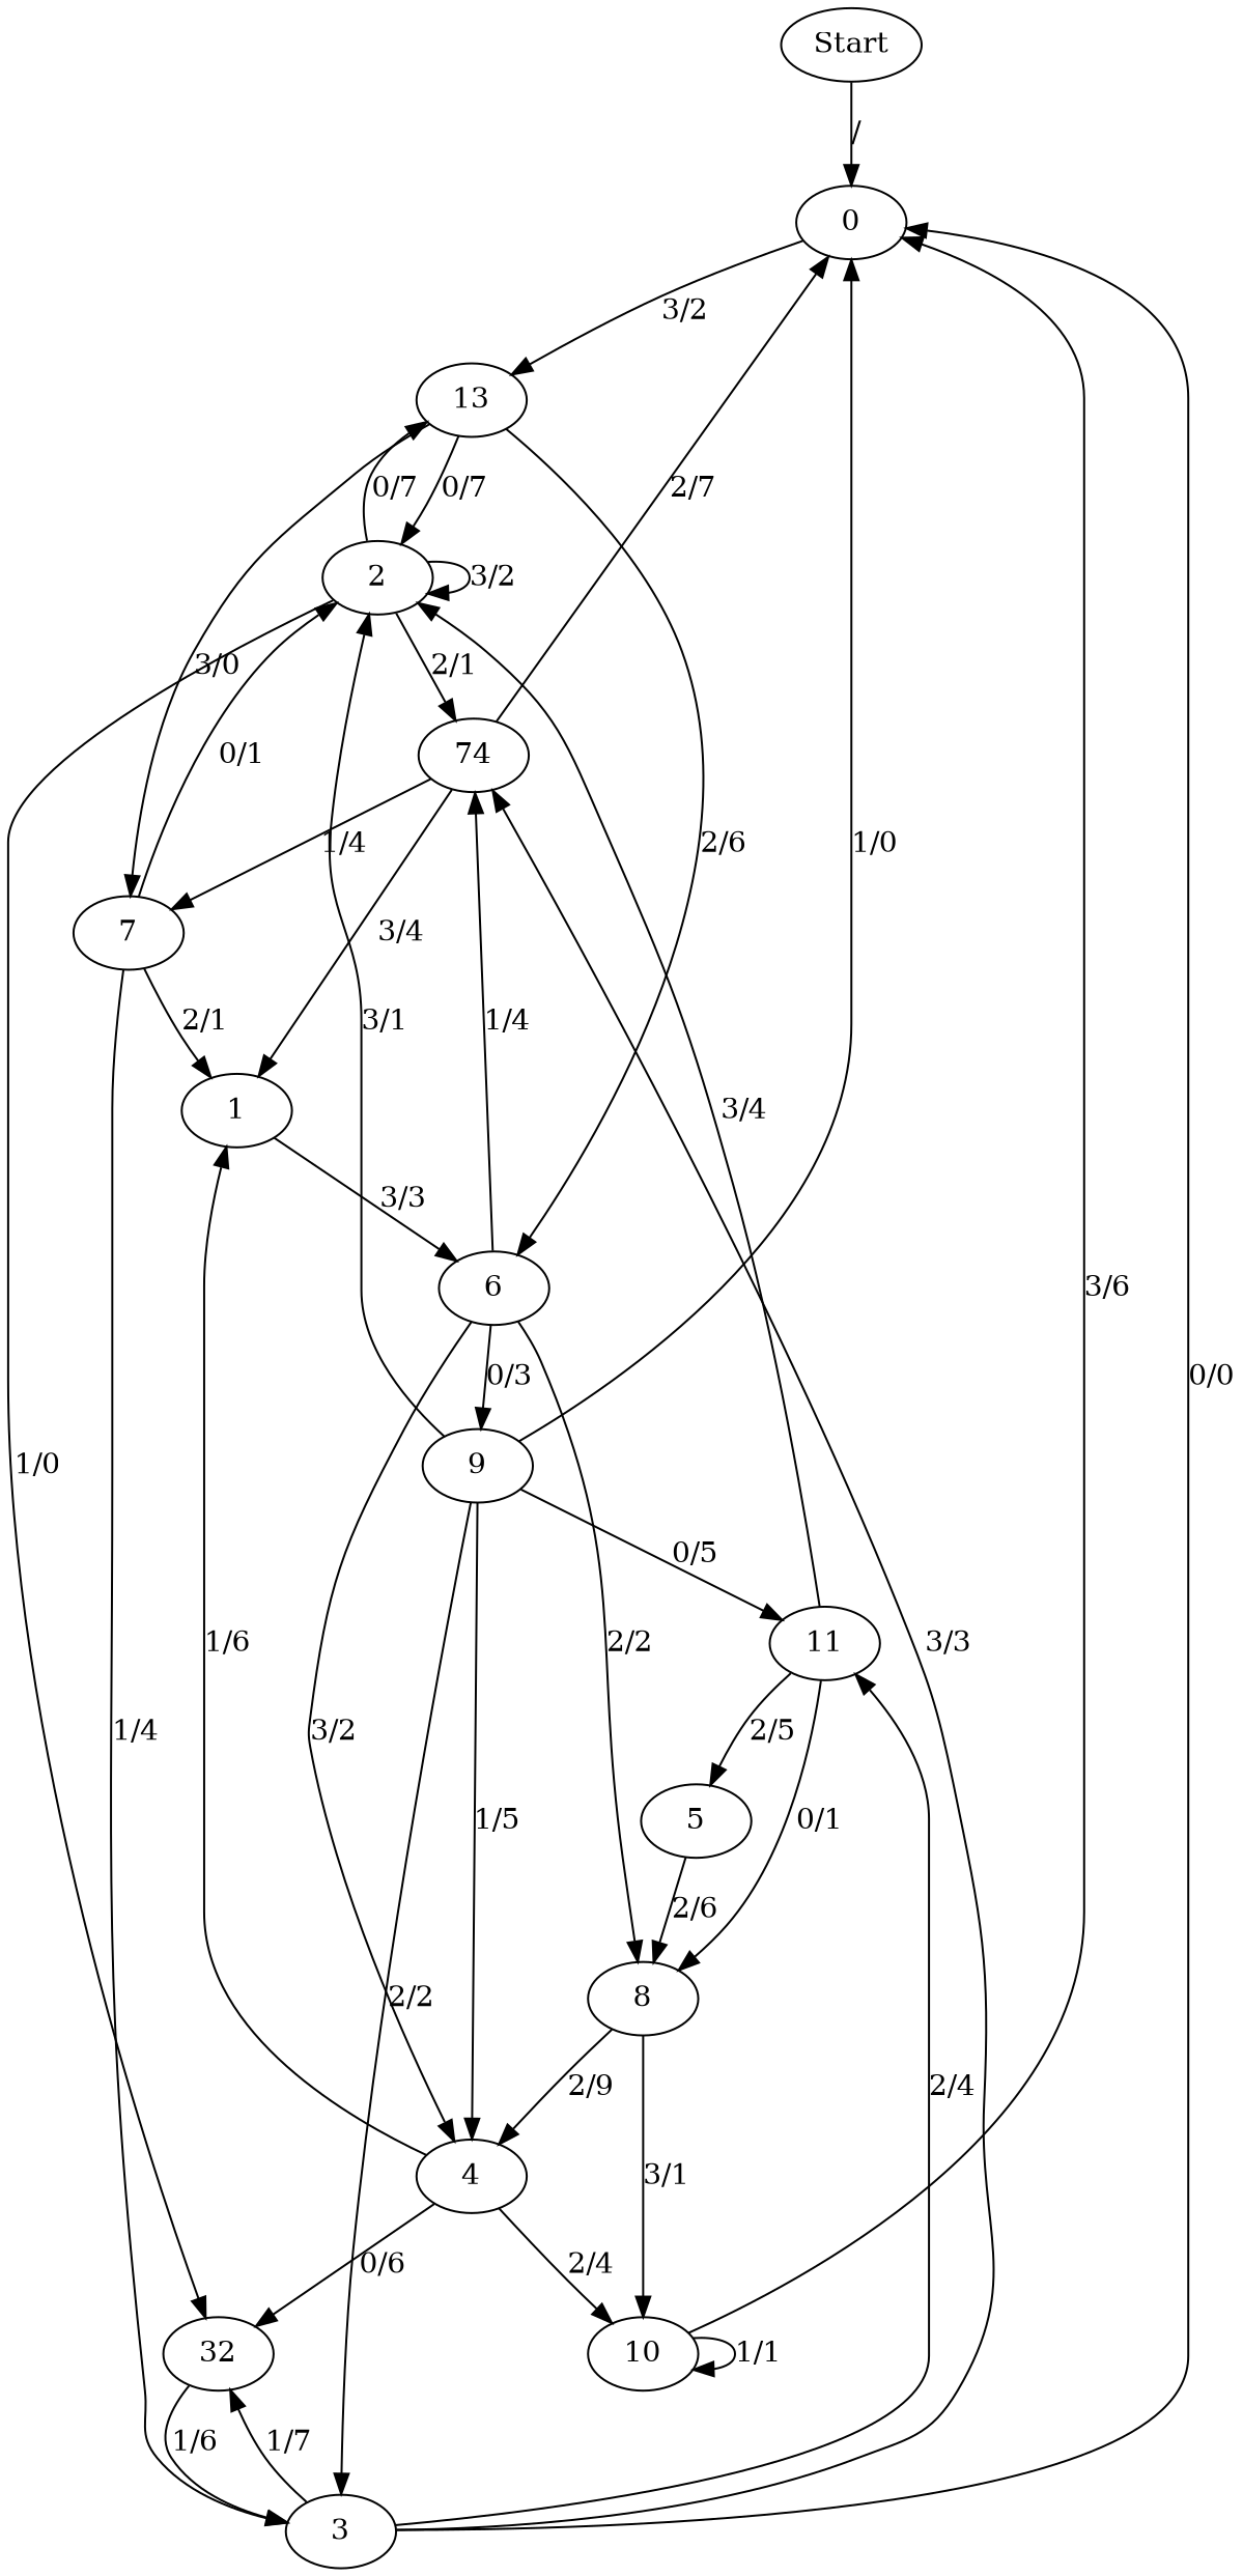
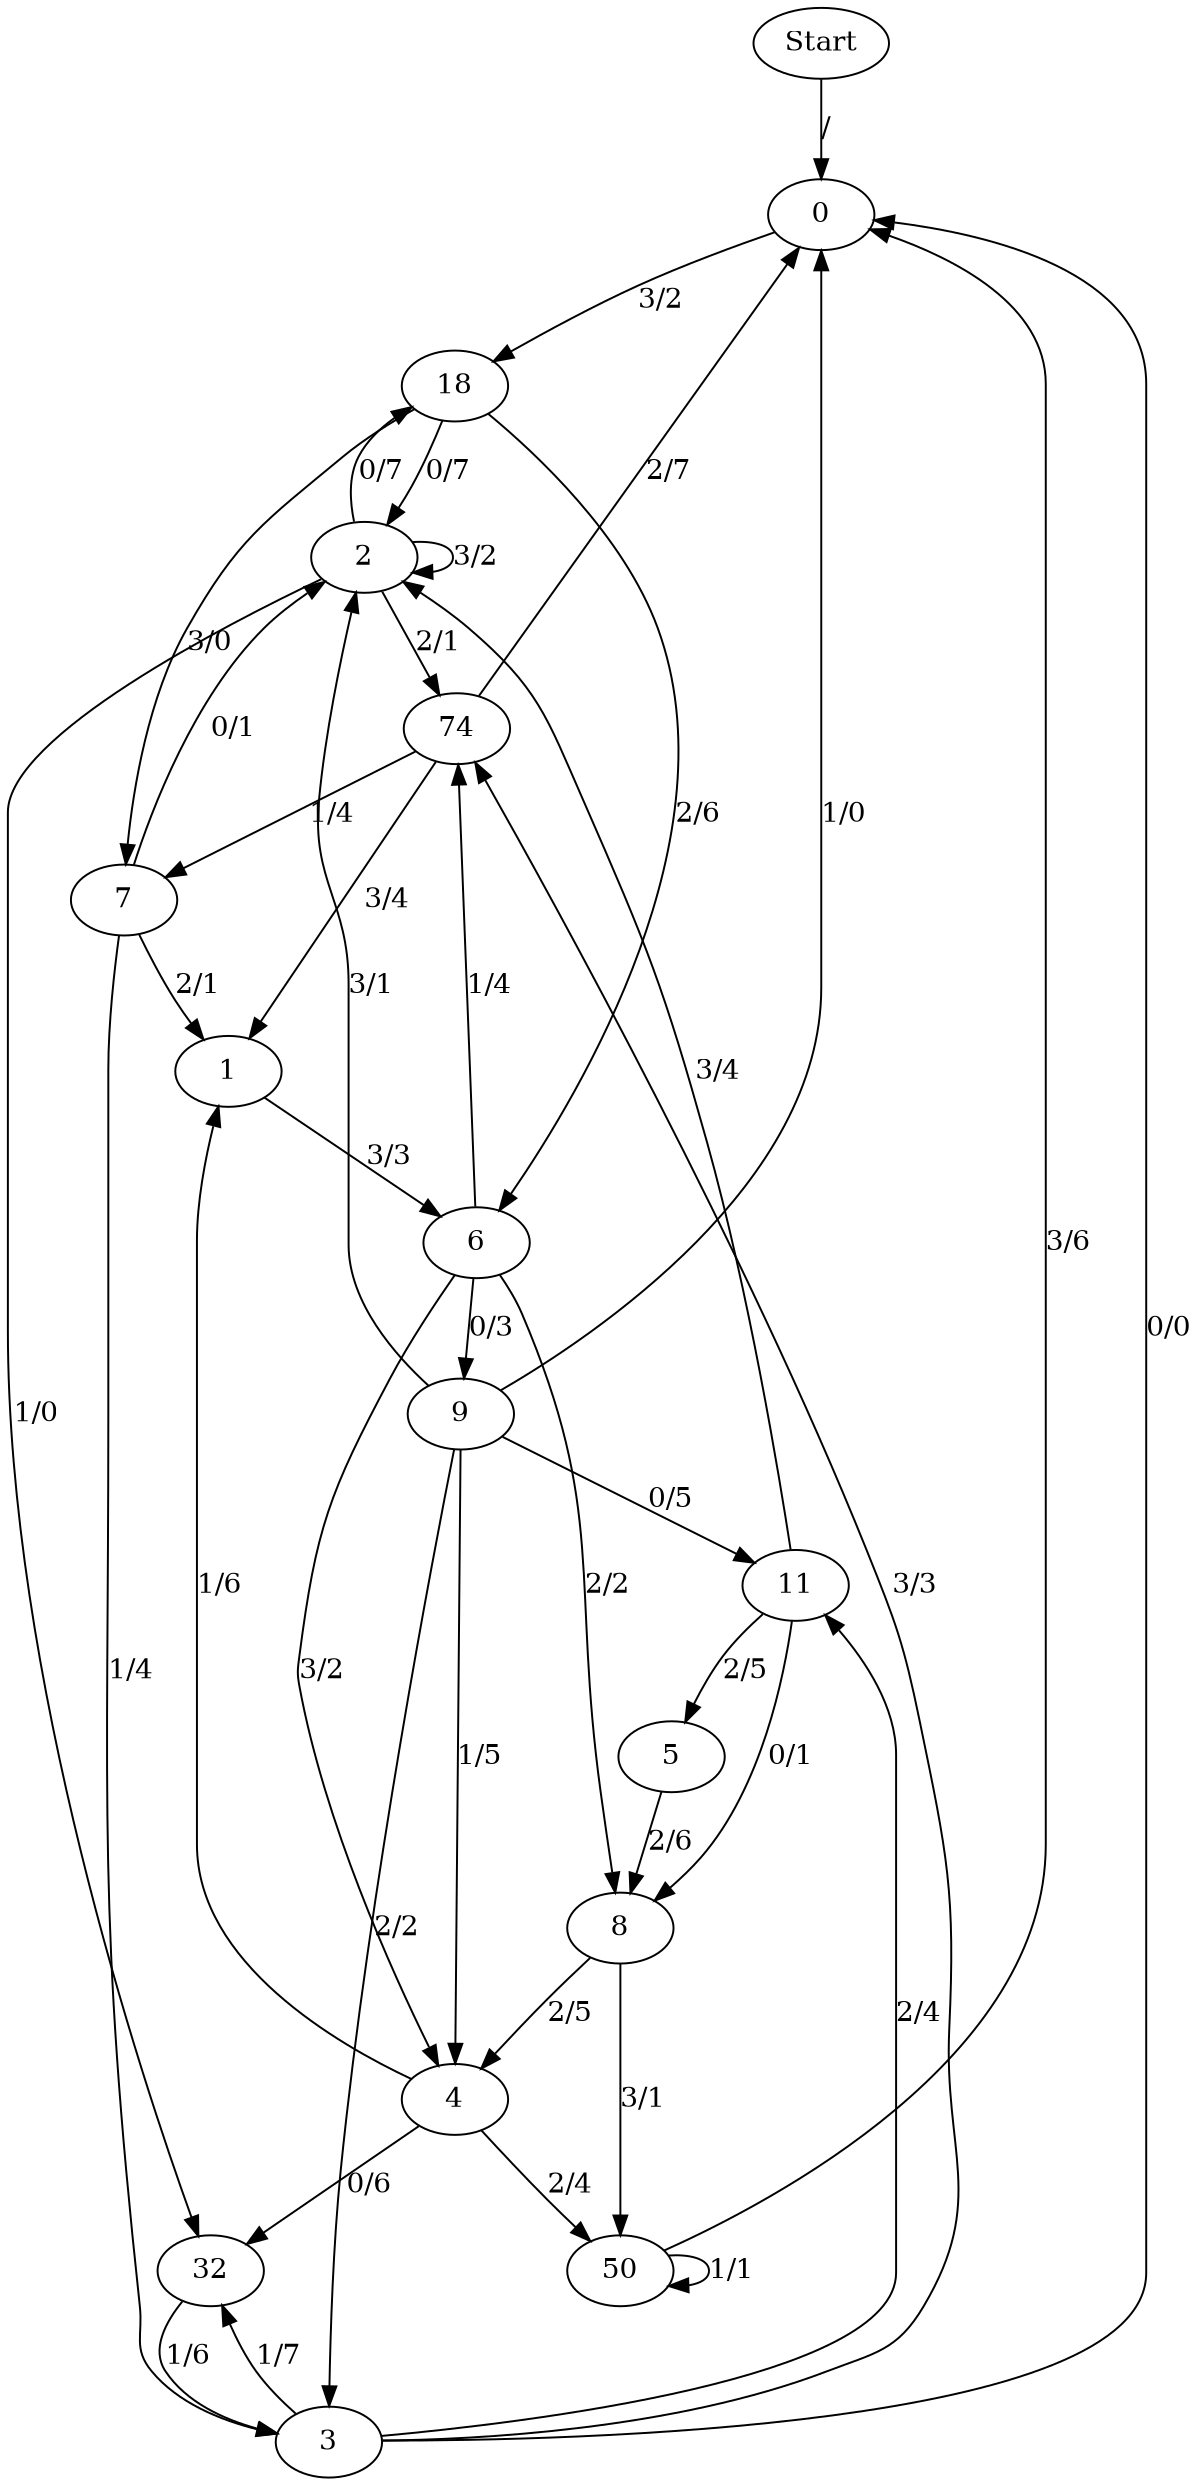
  digraph {
    Start
    0
-   13
+   13 [label=18]
    2
    6
    7
    n7 [label=32]
    n8 [label=74]
    8
    4
    9
    3
    1
    11
-   10
+   10 [label=50]
    5
    Start -> 0 [label="/"]
    0 -> 13 [label="3/2"]
    13 -> 2 [label="0/7"]
    13 -> 6 [label="2/6"]
    13 -> 7 [label="3/0"]
    2 -> 13 [label="0/7"]
    2 -> 2 [label="3/2"]
    2 -> n7 [label="1/0"]
    2 -> n8 [label="2/1"]
    6 -> n8 [label="1/4"]
    6 -> 8 [label="2/2"]
    6 -> 4 [label="3/2"]
    6 -> 9 [label="0/3"]
    7 -> 2 [label="0/1"]
    7 -> 3 [label="1/4"]
    7 -> 1 [label="2/1"]
    n7 -> 3 [label="1/6"]
    n8 -> 0 [label="2/7"]
    n8 -> 7 [label="1/4"]
    n8 -> 1 [label="3/4"]
-   8 -> 4 [label="2/9"]
+   8 -> 4 [label="2/5"]
    8 -> 10 [label="3/1"]
    4 -> n7 [label="0/6"]
    4 -> 1 [label="1/6"]
    4 -> 10 [label="2/4"]
    9 -> 0 [label="1/0"]
    9 -> 2 [label="3/1"]
    9 -> 4 [label="1/5"]
    9 -> 3 [label="2/2"]
    9 -> 11 [label="0/5"]
    3 -> 0 [label="0/0"]
    3 -> n7 [label="1/7"]
    3 -> n8 [label="3/3"]
    3 -> 11 [label="2/4"]
    1 -> 6 [label="3/3"]
    11 -> 2 [label="3/4"]
    11 -> 8 [label="0/1"]
    11 -> 5 [label="2/5"]
    10 -> 0 [label="3/6"]
    10 -> 10 [label="1/1"]
    5 -> 8 [label="2/6"]
  }
